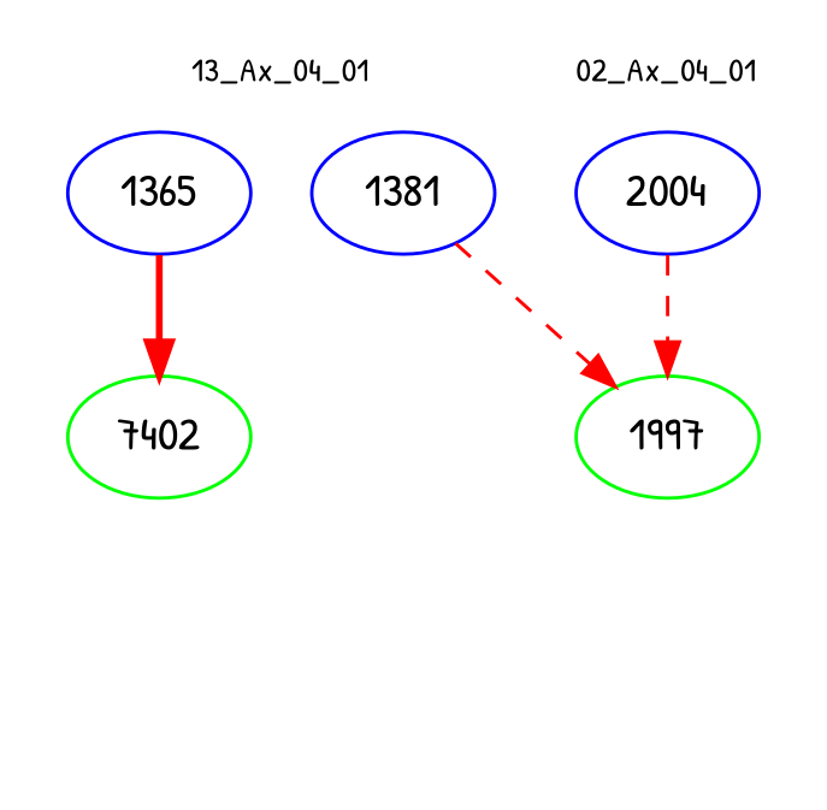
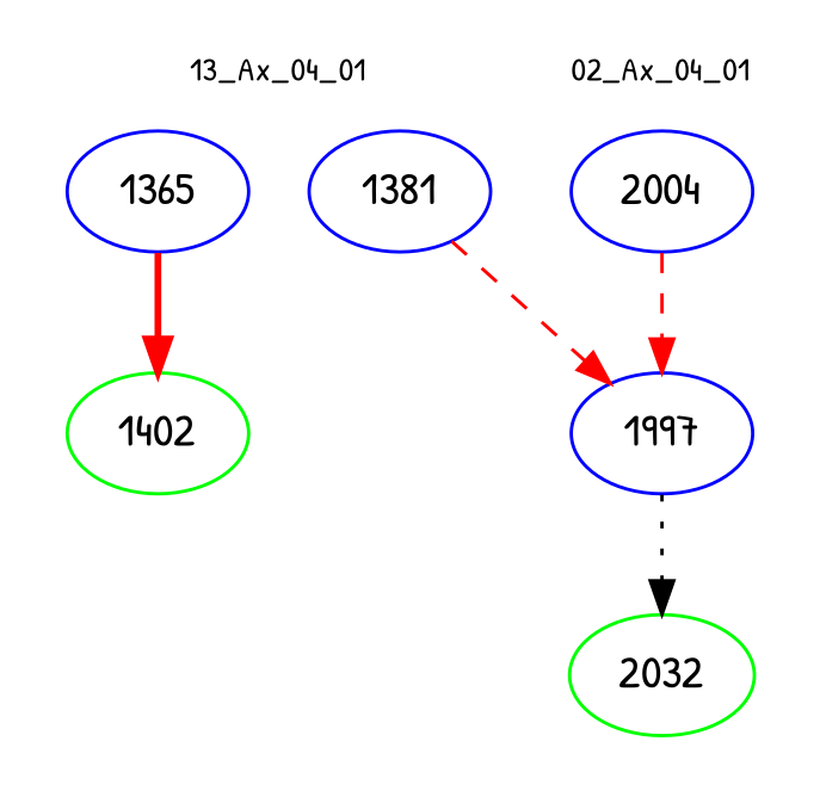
  digraph {
    fontname="Patrick Hand"
    node [color=blue fontname="Patrick Hand"]
    edge [color=red fontname="Patrick Hand" style=dashed]
    n1 [label=1381]
    n2 [label=1365]
-   n3 [color=green label=7402]
+   n3 [color=green label=1402]
    n4 [label=2004]
-   n5 [color=green label=1997]
+   n5 [label=1997]
+   n6 [color=green label=2032]
    subgraph cluster_1 {
      color=white
      fontsize=10
      label="13_Ax_04_01"
      n1
      n2
      n3
    }
    subgraph cluster_2 {
      color=white
      fontsize=10
      label="02_Ax_04_01"
      n4
      n5
+     n6
    }
    n1 -> n5
    n2 -> n3 [style=bold]
    n4 -> n5
+   n5 -> n6 [color=black style=dotted]
  }
